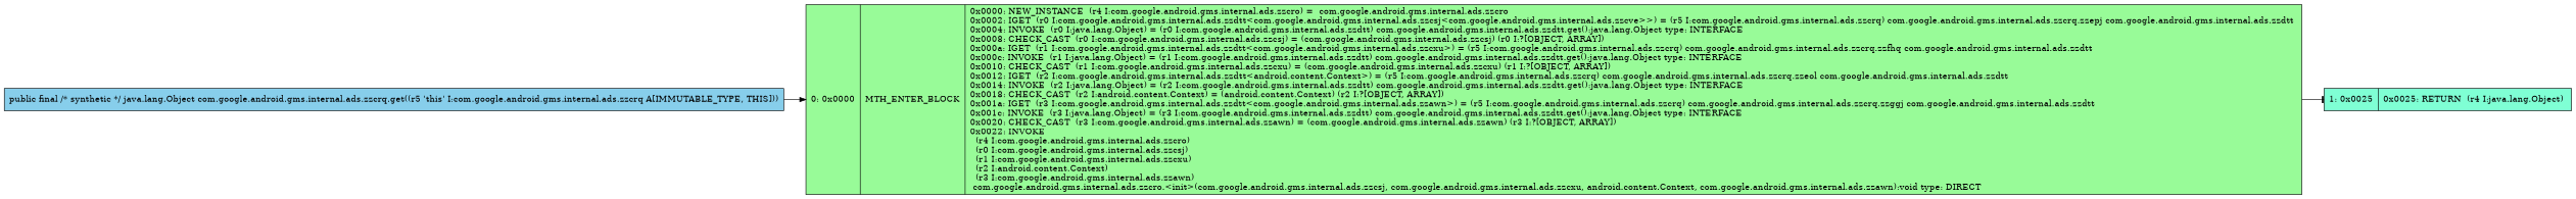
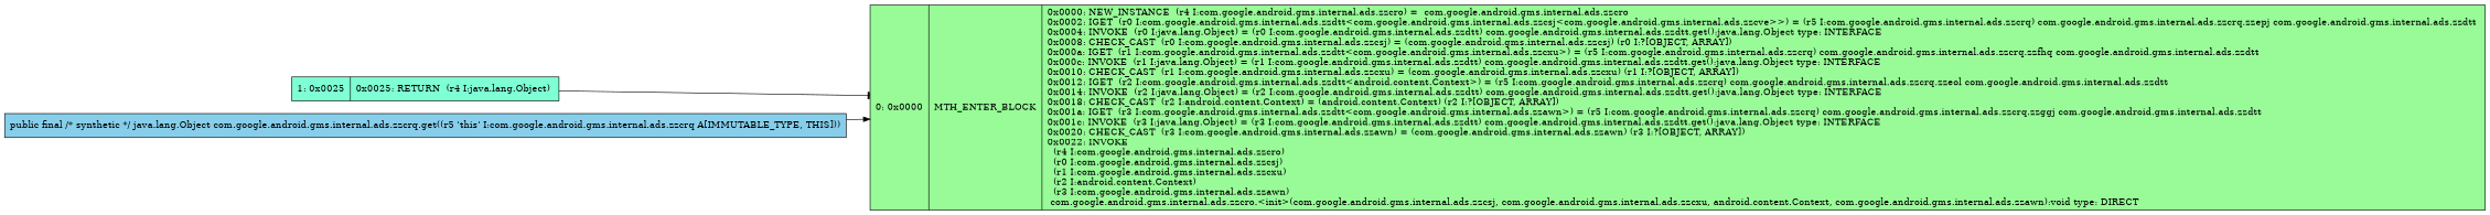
  digraph {
    rankdir=LR
    node [shape=record style=filled]
    n1 [label="{0\:\ 0x0000|MTH_ENTER_BLOCK\l|0x0000: NEW_INSTANCE  (r4 I:com.google.android.gms.internal.ads.zzcro) =  com.google.android.gms.internal.ads.zzcro \l0x0002: IGET  (r0 I:com.google.android.gms.internal.ads.zzdtt\<com.google.android.gms.internal.ads.zzcsj\<com.google.android.gms.internal.ads.zzcve\>\>) = (r5 I:com.google.android.gms.internal.ads.zzcrq) com.google.android.gms.internal.ads.zzcrq.zzepj com.google.android.gms.internal.ads.zzdtt \l0x0004: INVOKE  (r0 I:java.lang.Object) = (r0 I:com.google.android.gms.internal.ads.zzdtt) com.google.android.gms.internal.ads.zzdtt.get():java.lang.Object type: INTERFACE \l0x0008: CHECK_CAST  (r0 I:com.google.android.gms.internal.ads.zzcsj) = (com.google.android.gms.internal.ads.zzcsj) (r0 I:?[OBJECT, ARRAY]) \l0x000a: IGET  (r1 I:com.google.android.gms.internal.ads.zzdtt\<com.google.android.gms.internal.ads.zzcxu\>) = (r5 I:com.google.android.gms.internal.ads.zzcrq) com.google.android.gms.internal.ads.zzcrq.zzfhq com.google.android.gms.internal.ads.zzdtt \l0x000c: INVOKE  (r1 I:java.lang.Object) = (r1 I:com.google.android.gms.internal.ads.zzdtt) com.google.android.gms.internal.ads.zzdtt.get():java.lang.Object type: INTERFACE \l0x0010: CHECK_CAST  (r1 I:com.google.android.gms.internal.ads.zzcxu) = (com.google.android.gms.internal.ads.zzcxu) (r1 I:?[OBJECT, ARRAY]) \l0x0012: IGET  (r2 I:com.google.android.gms.internal.ads.zzdtt\<android.content.Context\>) = (r5 I:com.google.android.gms.internal.ads.zzcrq) com.google.android.gms.internal.ads.zzcrq.zzeol com.google.android.gms.internal.ads.zzdtt \l0x0014: INVOKE  (r2 I:java.lang.Object) = (r2 I:com.google.android.gms.internal.ads.zzdtt) com.google.android.gms.internal.ads.zzdtt.get():java.lang.Object type: INTERFACE \l0x0018: CHECK_CAST  (r2 I:android.content.Context) = (android.content.Context) (r2 I:?[OBJECT, ARRAY]) \l0x001a: IGET  (r3 I:com.google.android.gms.internal.ads.zzdtt\<com.google.android.gms.internal.ads.zzawn\>) = (r5 I:com.google.android.gms.internal.ads.zzcrq) com.google.android.gms.internal.ads.zzcrq.zzggj com.google.android.gms.internal.ads.zzdtt \l0x001c: INVOKE  (r3 I:java.lang.Object) = (r3 I:com.google.android.gms.internal.ads.zzdtt) com.google.android.gms.internal.ads.zzdtt.get():java.lang.Object type: INTERFACE \l0x0020: CHECK_CAST  (r3 I:com.google.android.gms.internal.ads.zzawn) = (com.google.android.gms.internal.ads.zzawn) (r3 I:?[OBJECT, ARRAY]) \l0x0022: INVOKE  \l  (r4 I:com.google.android.gms.internal.ads.zzcro)\l  (r0 I:com.google.android.gms.internal.ads.zzcsj)\l  (r1 I:com.google.android.gms.internal.ads.zzcxu)\l  (r2 I:android.content.Context)\l  (r3 I:com.google.android.gms.internal.ads.zzawn)\l com.google.android.gms.internal.ads.zzcro.\<init\>(com.google.android.gms.internal.ads.zzcsj, com.google.android.gms.internal.ads.zzcxu, android.content.Context, com.google.android.gms.internal.ads.zzawn):void type: DIRECT \l}" fillcolor=palegreen]
    n2 [label="{1\:\ 0x0025|0x0025: RETURN  (r4 I:java.lang.Object) \l}" fillcolor=aquamarine]
    n3 [label="{public final \/* synthetic *\/ java.lang.Object com.google.android.gms.internal.ads.zzcrq.get((r5 'this' I:com.google.android.gms.internal.ads.zzcrq A[IMMUTABLE_TYPE, THIS])) }" fillcolor=skyblue]
-   n1 -> n2 [arrowhead=tee]
+   n2 -> n1 [arrowhead=tee]
    n3 -> n1 [arrowhead=normal]
  }
